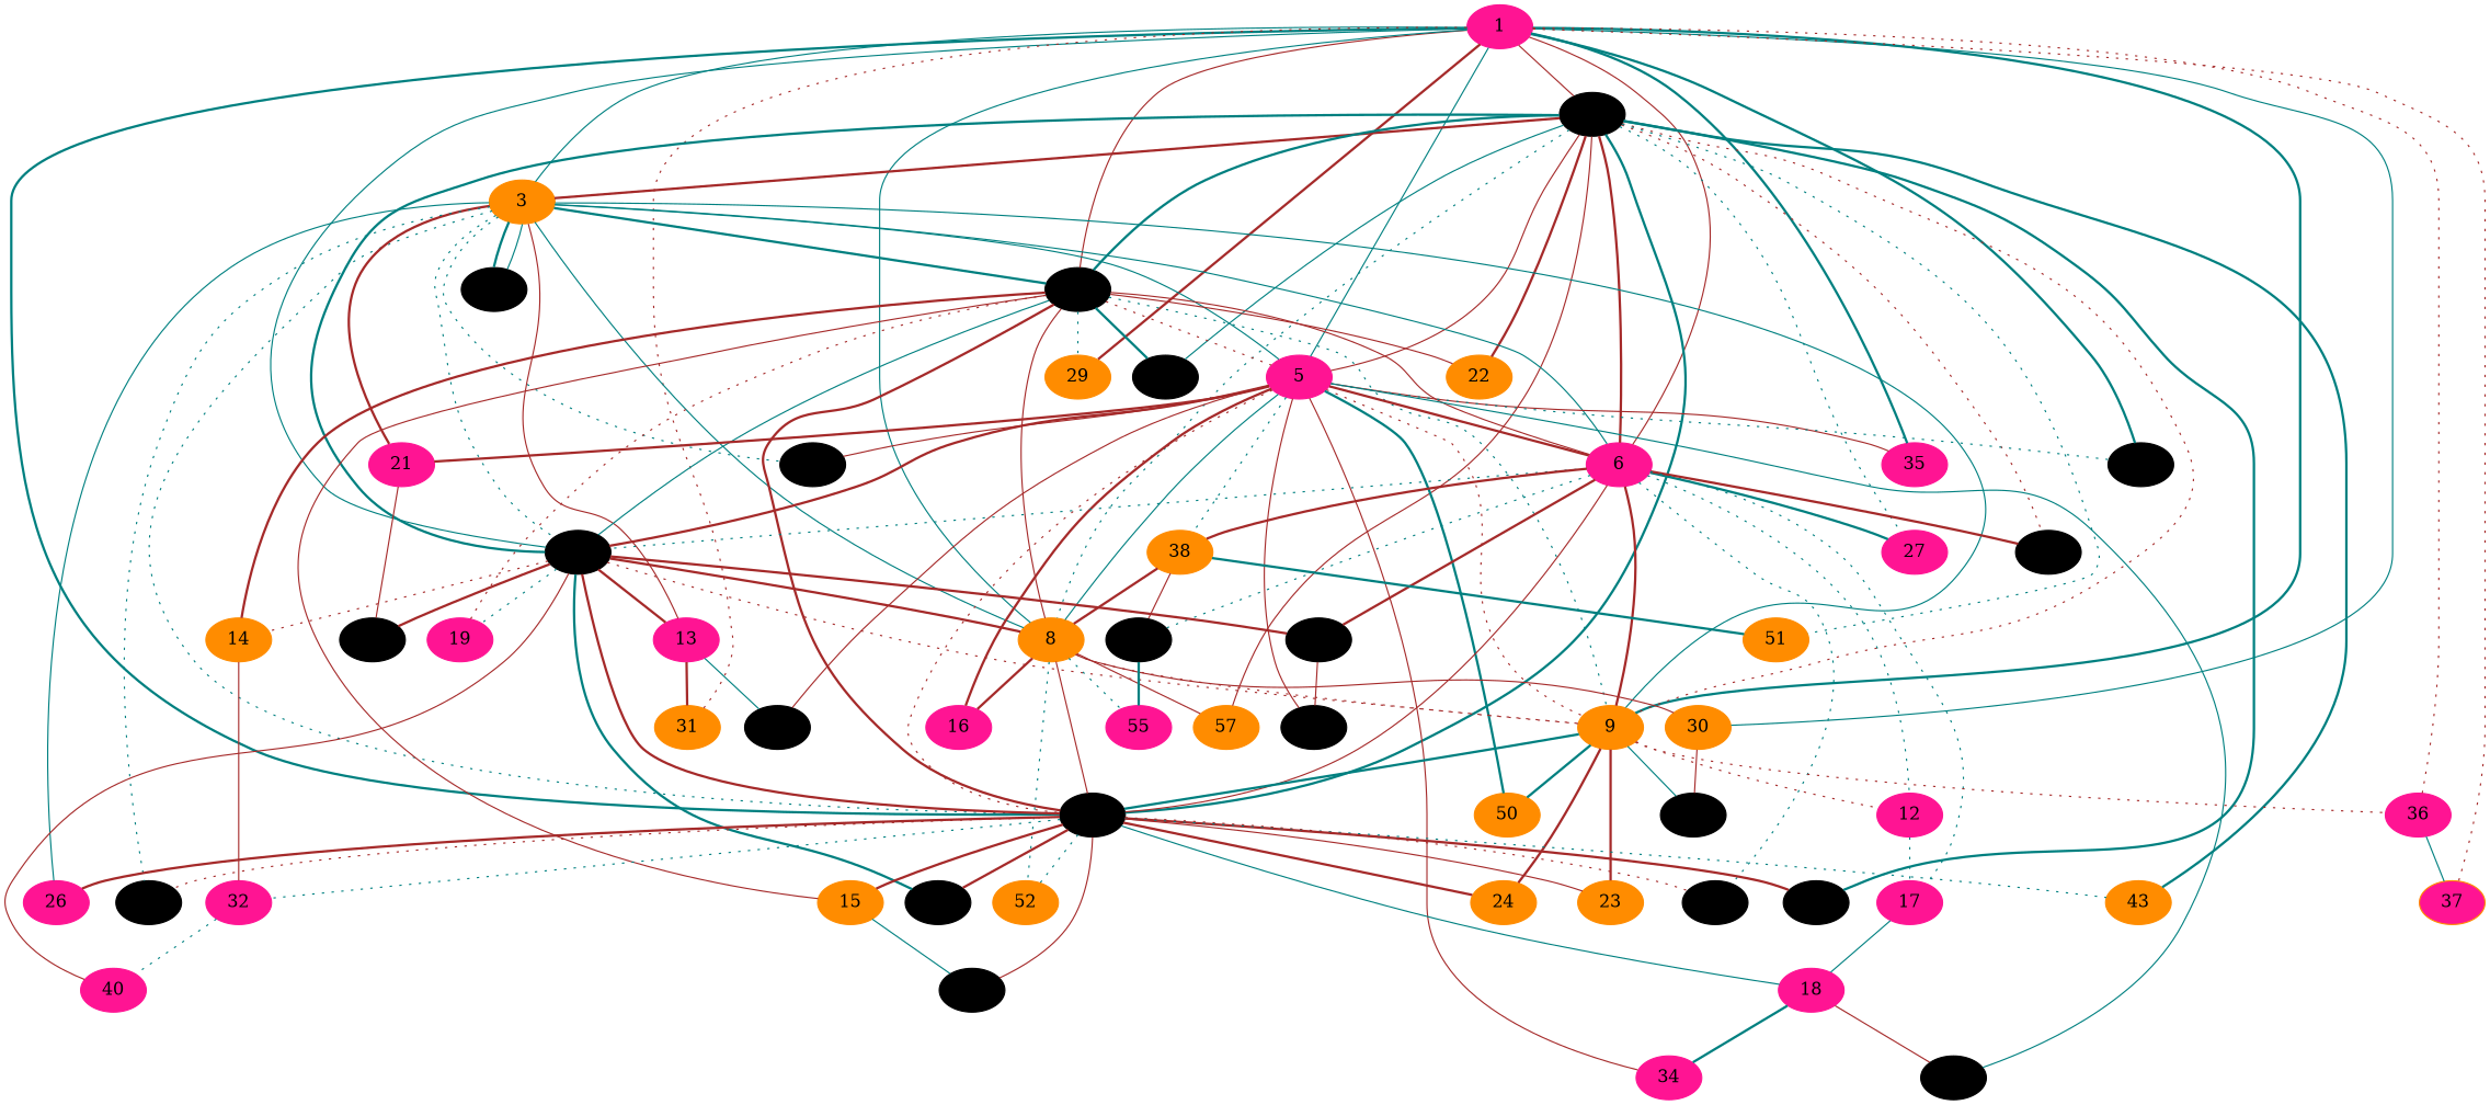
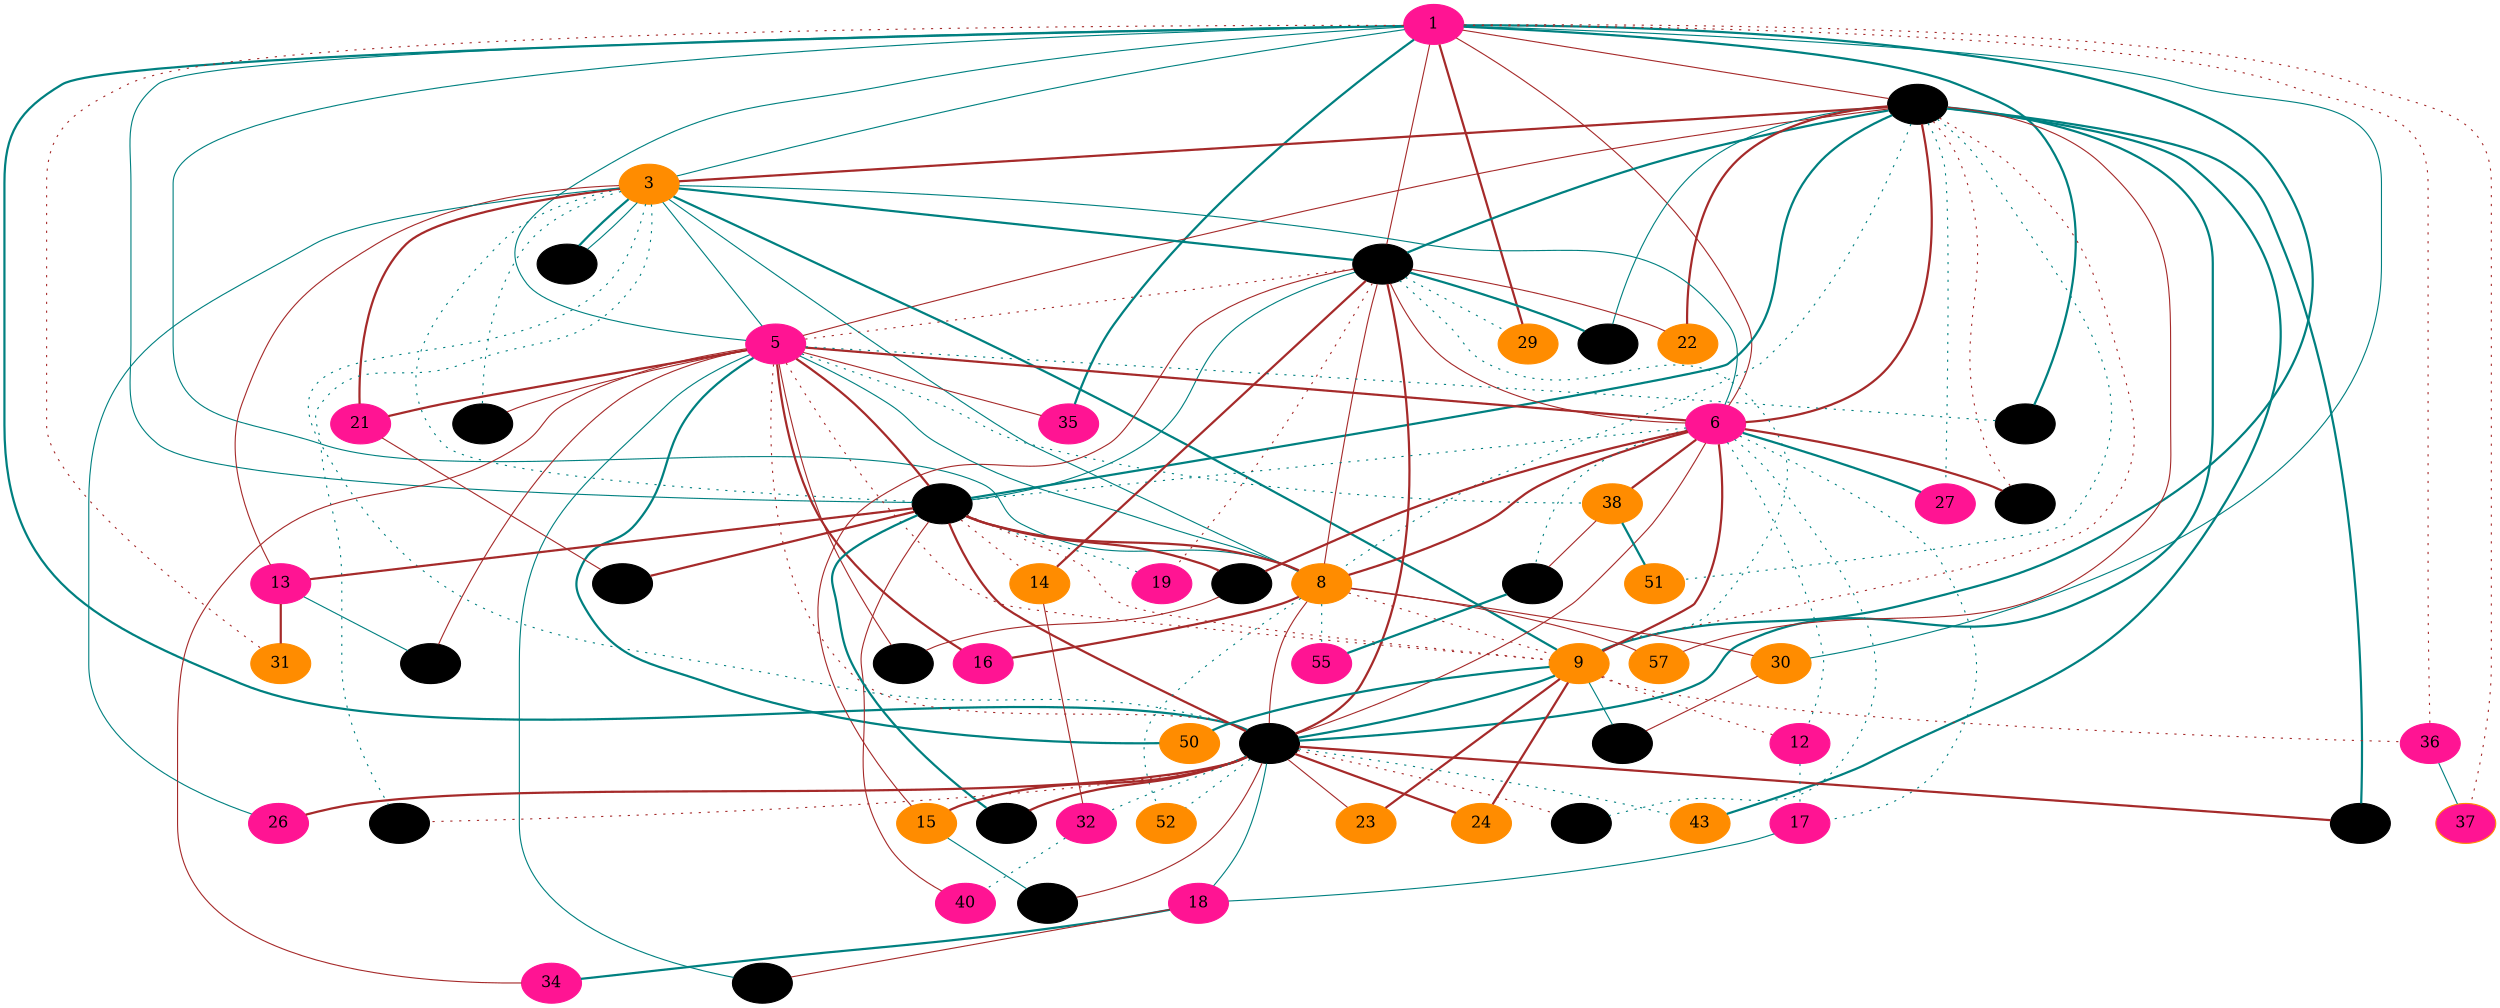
  graph {
    node [color=black style=filled]
    edge [color=brown style=bold]
    1 [color=deeppink]
    2
    3 [color=darkorange]
    4
    5 [color=deeppink]
    6 [color=deeppink]
    7
    8 [color=darkorange]
    9 [color=darkorange]
    10
    29 [color=darkorange]
    30 [color=darkorange]
    31 [color=darkorange]
    35 [color=deeppink]
    36 [color=deeppink]
    37 [color=darkorange fillcolor=deeppink]
    42
    20
    22 [color=darkorange]
    25
    27 [color=deeppink]
    43 [color=darkorange]
    49
    51 [color=darkorange]
    57 [color=darkorange]
    11
    13 [color=deeppink]
    21 [color=deeppink]
    26 [color=deeppink]
    33
    54
    14 [color=darkorange]
    15 [color=darkorange]
    19 [color=deeppink]
    16 [color=deeppink]
    34 [color=deeppink]
    38 [color=darkorange]
    41
    50 [color=darkorange]
    53
    56
    12 [color=deeppink]
    17 [color=deeppink]
    39
    45
    46
    28
    40 [color=deeppink]
    44
    52 [color=darkorange]
    55 [color=deeppink]
    23 [color=darkorange]
    24 [color=darkorange]
    47
    18 [color=deeppink]
    32 [color=deeppink]
    48
    1 -- 2 [style=solid]
    1 -- 3 [color=teal style=solid]
    1 -- 4 [style=solid]
    1 -- 5 [color=teal style=solid]
    1 -- 6 [style=solid]
    1 -- 7 [color=teal style=solid]
    1 -- 8 [color=teal style=solid]
    1 -- 9 [color=teal]
    1 -- 10 [color=teal]
    1 -- 29
    1 -- 30 [color=teal style=solid]
    1 -- 31 [style=dotted]
    1 -- 35 [color=teal]
    1 -- 36 [style=dotted]
    1 -- 37 [style=dotted]
    1 -- 42 [color=teal]
    2 -- 3
    2 -- 4 [color=teal]
    2 -- 5 [style=solid]
    2 -- 6
    2 -- 7 [color=teal]
    2 -- 8 [color=teal style=dotted]
    2 -- 9 [style=dotted]
    2 -- 10 [color=teal]
    2 -- 20 [color=teal style=solid]
    2 -- 22
    2 -- 25 [color=teal]
    2 -- 27 [color=teal style=dotted]
    2 -- 43 [color=teal]
    2 -- 49 [style=dotted]
    2 -- 51 [color=teal style=dotted]
    2 -- 57 [style=solid]
    3 -- 4 [color=teal]
    3 -- 5 [color=teal style=solid]
    3 -- 6 [color=teal style=solid]
    3 -- 7 [color=teal style=dotted]
    3 -- 8 [color=teal style=solid]
-   3 -- 9 [color=teal style=solid]
+   3 -- 9 [color=teal]
    3 -- 10 [color=teal style=dotted]
    3 -- 11 [color=teal style=dotted]
    3 -- 13 [style=solid]
    3 -- 21
    3 -- 26 [color=teal style=solid]
    3 -- 33 [color=teal style=dotted]
    3 -- 54 [color=teal]
    3 -- 54 [color=teal style=solid]
    4 -- 5 [style=dotted]
    4 -- 6 [style=solid]
    4 -- 7 [color=teal style=solid]
    4 -- 8 [style=solid]
    4 -- 9 [color=teal style=dotted]
    4 -- 10
    4 -- 29 [color=teal style=dotted]
    4 -- 20 [color=teal]
    4 -- 22 [style=solid]
    4 -- 14
    4 -- 15 [style=solid]
    4 -- 19 [style=dotted]
    5 -- 6
    5 -- 7
    5 -- 8 [color=teal style=solid]
    5 -- 9 [style=dotted]
    5 -- 10 [style=dotted]
    5 -- 35 [style=solid]
    5 -- 42 [color=teal style=dotted]
    5 -- 11 [style=solid]
    5 -- 21
    5 -- 16
    5 -- 34 [style=solid]
    5 -- 38 [color=teal style=dotted]
    5 -- 41 [color=teal style=solid]
    5 -- 50 [color=teal]
    5 -- 53 [style=solid]
    5 -- 56 [style=solid]
    6 -- 7 [color=teal style=dotted]
-   38 -- 8
+   6 -- 8
    6 -- 9
    6 -- 10 [style=solid]
    6 -- 27 [color=teal]
    6 -- 49
    6 -- 38
    6 -- 12 [color=teal style=dotted]
    6 -- 17 [color=teal style=dotted]
    6 -- 39 [color=teal style=dotted]
    6 -- 45 [color=teal style=dotted]
    6 -- 46
    7 -- 8
    7 -- 9 [style=dotted]
    7 -- 10
    7 -- 13
    7 -- 14 [style=dotted]
    7 -- 19 [color=teal style=dotted]
    7 -- 46
    7 -- 28
    7 -- 40 [style=solid]
    7 -- 44 [color=teal]
    8 -- 9 [style=dotted]
    8 -- 10 [style=solid]
    8 -- 30 [style=solid]
    8 -- 57 [style=solid]
    8 -- 16
    8 -- 52 [color=teal style=dotted]
    8 -- 55 [color=teal style=dotted]
    9 -- 10 [color=teal]
    9 -- 36 [style=dotted]
    9 -- 50 [color=teal]
    9 -- 12 [style=dotted]
    9 -- 23
    9 -- 24
    9 -- 47 [color=teal style=solid]
    10 -- 25
    10 -- 43 [color=teal style=dotted]
    10 -- 26
    10 -- 33 [style=dotted]
    10 -- 15
    10 -- 39 [style=dotted]
    10 -- 44
    10 -- 52 [color=teal style=dotted]
    10 -- 23 [style=solid]
    10 -- 24
    10 -- 18 [color=teal style=solid]
    10 -- 32 [color=teal style=dotted]
    10 -- 48 [style=solid]
    30 -- 47 [style=solid]
    36 -- 37 [color=teal style=solid]
    13 -- 31
    13 -- 53 [color=teal style=solid]
    21 -- 28 [style=solid]
    14 -- 32 [style=solid]
    15 -- 48 [color=teal style=solid]
    38 -- 51 [color=teal]
    38 -- 45 [style=solid]
    12 -- 17 [color=teal style=dotted]
    17 -- 18 [color=teal style=solid]
    45 -- 55 [color=teal]
    46 -- 56 [style=solid]
    18 -- 34 [color=teal]
    18 -- 41 [style=solid]
    32 -- 40 [color=teal style=dotted]
  }
